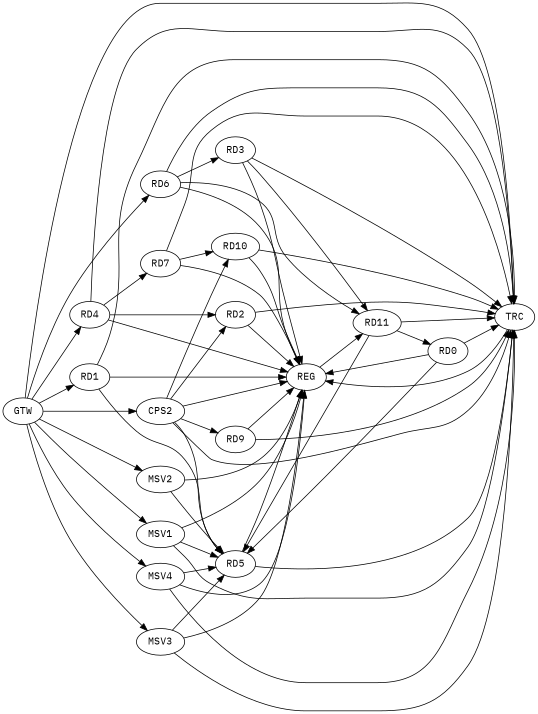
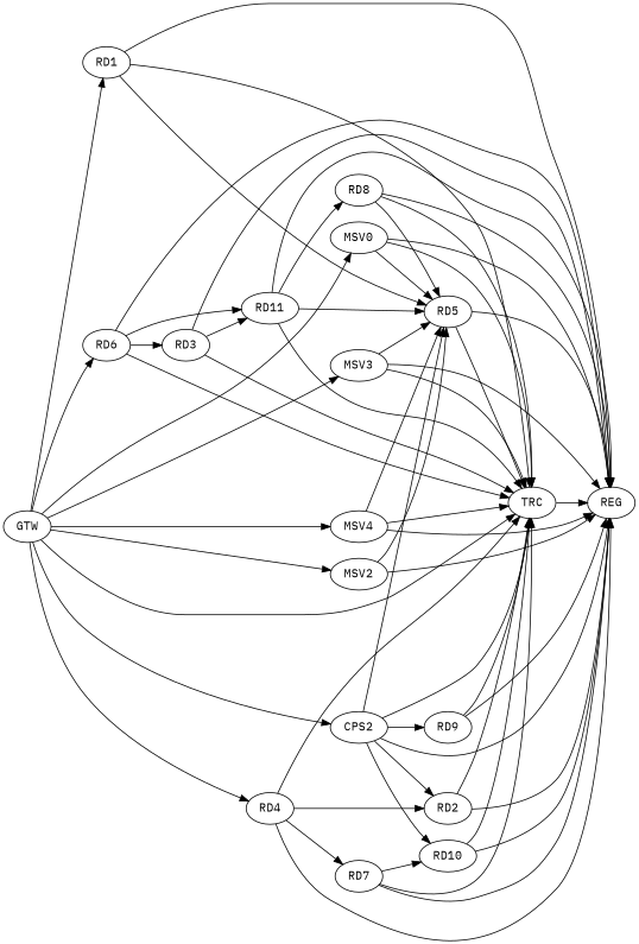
  strict digraph {
    fontname="IBM Plex Mono"
    rankdir=LR
    node [fontname="IBM Plex Mono"]
    edge [fontname="IBM Plex Mono"]
    n1 [label=RD1]
    n2 [label=RD5]
    n3 [label=REG]
    n4 [label=TRC]
    n5 [label=RD2]
    n6 [label=RD3]
    n7 [label=RD11]
-   n8 [label=RD0]
+   n8 [label=RD8]
    n9 [label=RD4]
    n10 [label=RD7]
    n11 [label=RD10]
    n12 [label=RD6]
    n13 [label=RD9]
    n14 [label=CPS2]
    n15 [label=GTW]
-   n16 [label=MSV1]
+   n16 [label=MSV0]
    n17 [label=MSV2]
    n18 [label=MSV3]
    n19 [label=MSV4]
    n1 -> n2
    n1 -> n3
    n1 -> n4
    n2 -> n3
    n2 -> n4
    n4 -> n3
    n5 -> n3
    n5 -> n4
    n6 -> n3
    n6 -> n4
    n6 -> n7
    n7 -> n2
-   n3 -> n7
+   n7 -> n3
    n7 -> n4
    n7 -> n8
    n8 -> n2
    n8 -> n3
    n8 -> n4
    n9 -> n3
    n9 -> n4
    n9 -> n5
    n9 -> n10
    n10 -> n3
    n10 -> n4
    n10 -> n11
    n11 -> n3
    n11 -> n4
    n12 -> n3
    n12 -> n4
    n12 -> n6
    n12 -> n7
    n13 -> n3
    n13 -> n4
    n14 -> n2
    n14 -> n3
    n14 -> n4
    n14 -> n5
    n14 -> n11
    n14 -> n13
    n15 -> n1
    n15 -> n4
    n15 -> n9
    n15 -> n12
    n15 -> n14
    n15 -> n16
    n15 -> n17
    n15 -> n18
    n15 -> n19
    n16 -> n2
    n16 -> n3
    n16 -> n4
    n17 -> n2
    n17 -> n3
    n18 -> n2
    n18 -> n3
    n18 -> n4
    n19 -> n2
    n19 -> n3
    n19 -> n4
  }
